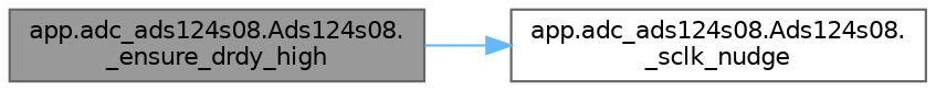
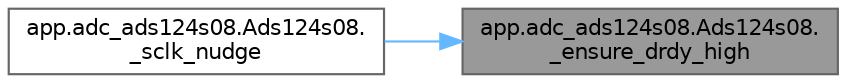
  digraph {
    rankdir=LR
    node [fontname=Helvetica fontsize=10 shape=box style=filled]
    n1 [color=gray40 fillcolor=grey60 fontcolor=black height=0.2 label="app.adc_ads124s08.Ads124s08.\l_ensure_drdy_high" width=0.4]
    n2 [color=grey40 fillcolor=white height=0.2 label="app.adc_ads124s08.Ads124s08.\l_sclk_nudge" width=0.4]
-   n1 -> n2 [color=steelblue1 fontname=Helvetica fontsize=10 labelfontname=Helvetica labelfontsize=10 style=solid]
+   n2 -> n1 [color=steelblue1 fontname=Helvetica fontsize=10 labelfontname=Helvetica labelfontsize=10 style=solid]
  }
